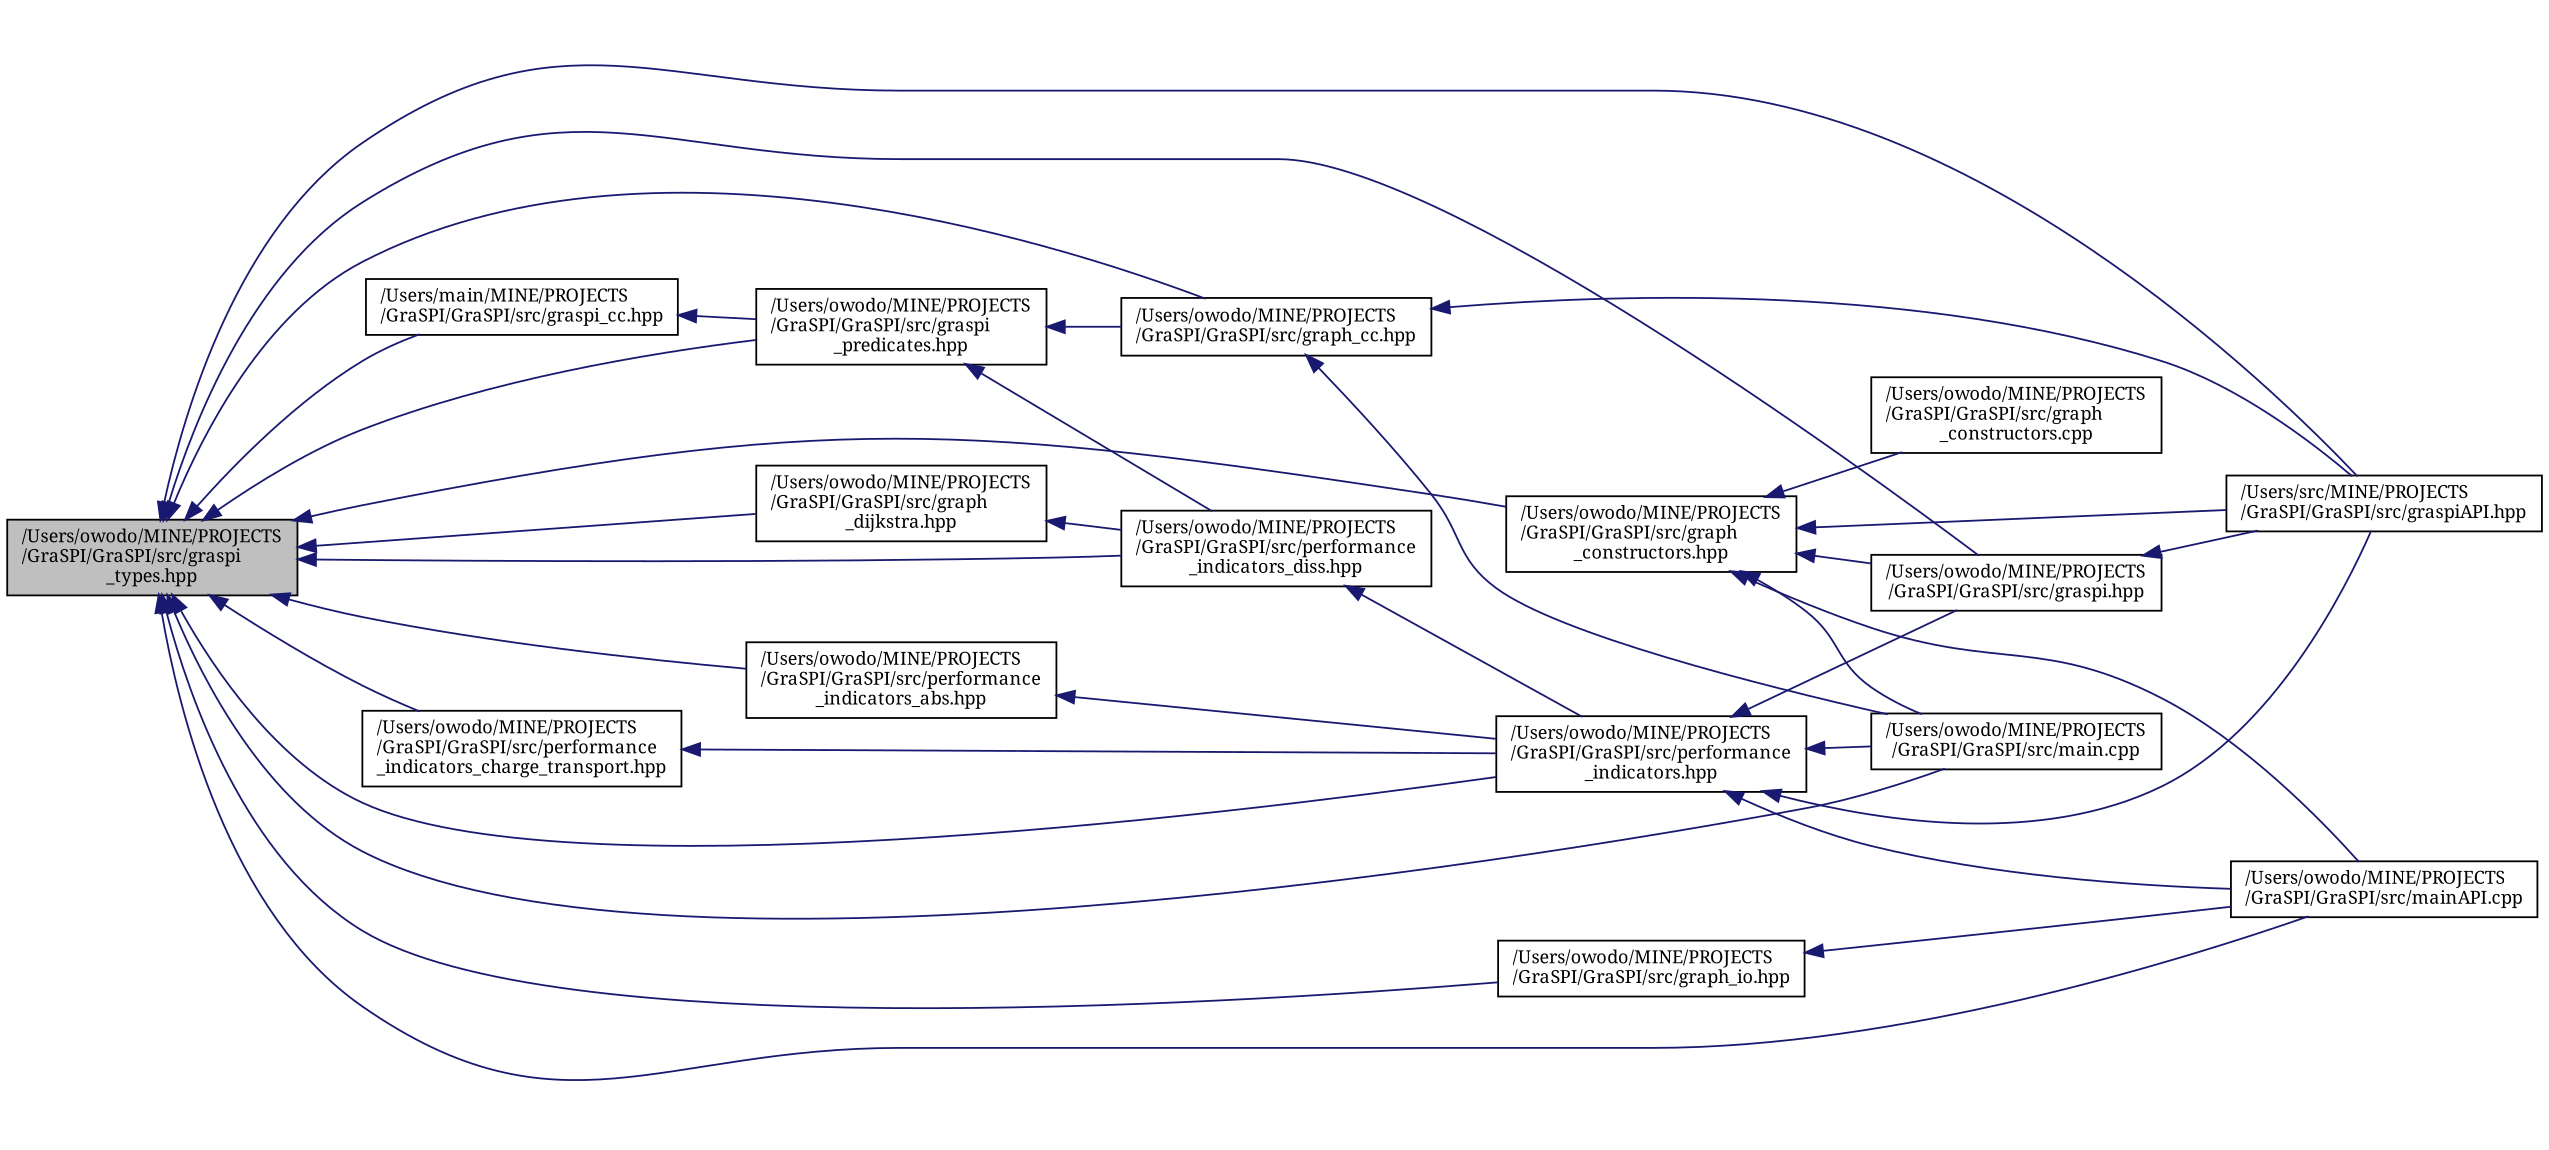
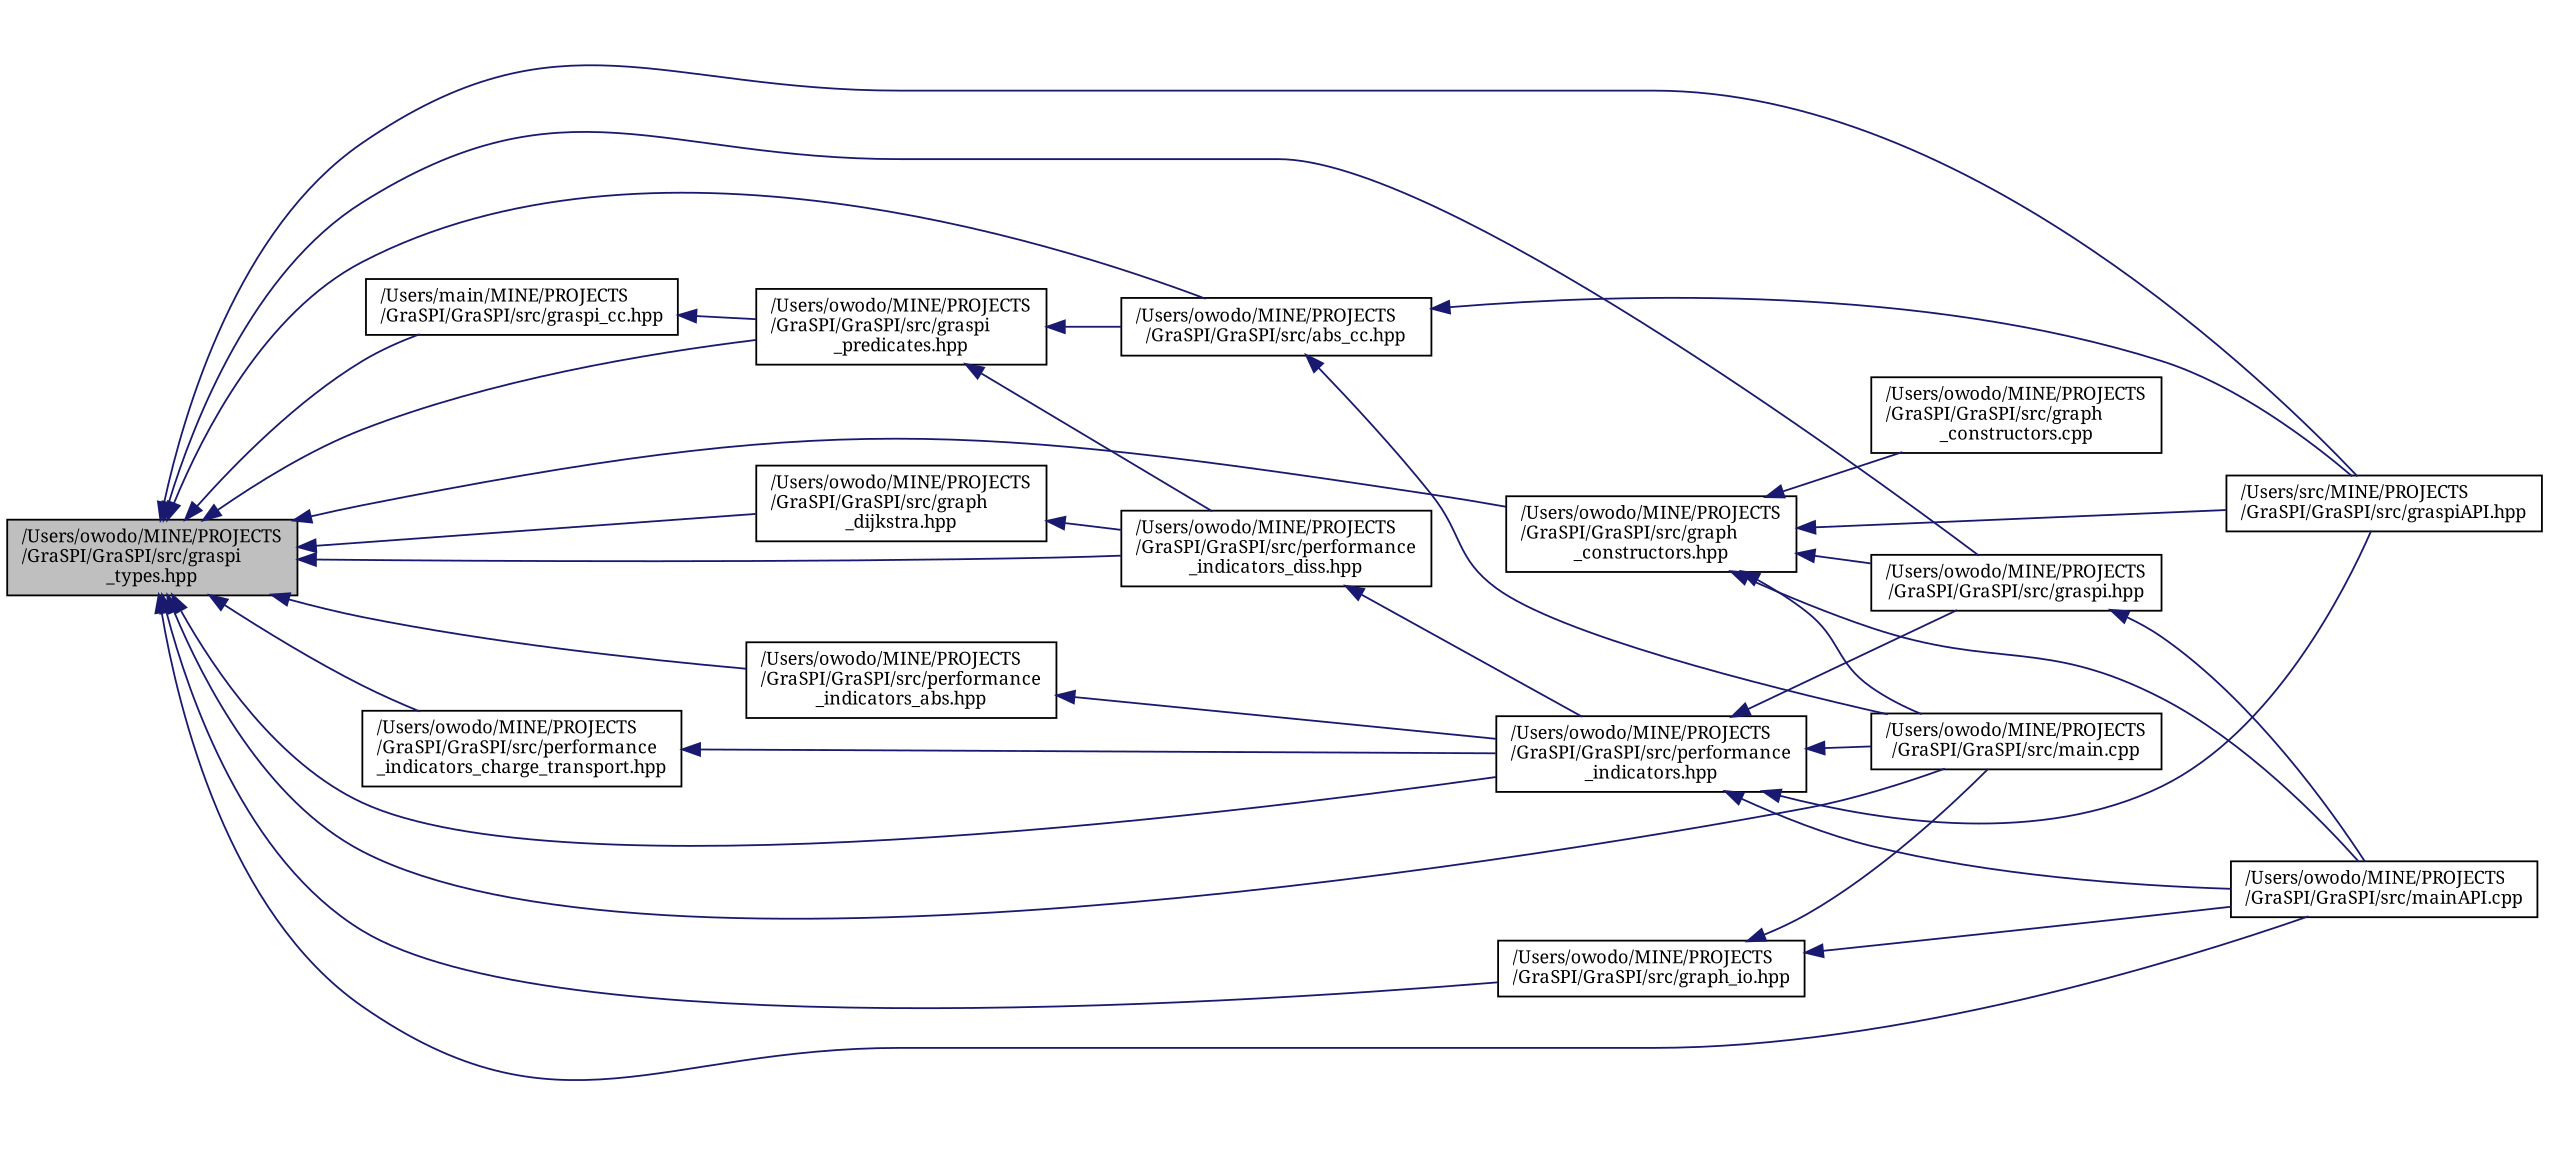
  digraph {
    fontname="Noto Serif"
    rankdir=LR
    node [color=black fillcolor=white fontname="Noto Serif" fontsize=10 shape=record style=filled]
    edge [color=midnightblue dir=back fontname="Noto Serif" fontsize=10 labelfontname=Helvetica labelfontsize=10 style=solid]
    n1 [fillcolor=grey75 fontcolor=black height=0.2 label="/Users/owodo/MINE/PROJECTS\l/GraSPI/GraSPI/src/graspi\l_types.hpp" width=0.4]
-   n2 [height=0.2 label="/Users/owodo/MINE/PROJECTS\l/GraSPI/GraSPI/src/graph_cc.hpp" width=0.4]
+   n2 [height=0.2 label="/Users/owodo/MINE/PROJECTS\l/GraSPI/GraSPI/src/abs_cc.hpp" width=0.4]
    n3 [height=0.2 label="/Users/src/MINE/PROJECTS\l/GraSPI/GraSPI/src/graspiAPI.hpp" width=0.4]
    n4 [height=0.2 label="/Users/owodo/MINE/PROJECTS\l/GraSPI/GraSPI/src/main.cpp" width=0.4]
    n5 [height=0.2 label="/Users/owodo/MINE/PROJECTS\l/GraSPI/GraSPI/src/mainAPI.cpp" width=0.4]
    n6 [height=0.2 label="/Users/owodo/MINE/PROJECTS\l/GraSPI/GraSPI/src/graph\l_constructors.hpp" width=0.4]
    n7 [height=0.2 label="/Users/owodo/MINE/PROJECTS\l/GraSPI/GraSPI/src/graspi.hpp" width=0.4]
    n8 [height=0.2 label="/Users/owodo/MINE/PROJECTS\l/GraSPI/GraSPI/src/graph\l_dijkstra.hpp" width=0.4]
    n9 [height=0.2 label="/Users/owodo/MINE/PROJECTS\l/GraSPI/GraSPI/src/performance\l_indicators_diss.hpp" width=0.4]
    n10 [height=0.2 label="/Users/owodo/MINE/PROJECTS\l/GraSPI/GraSPI/src/performance\l_indicators.hpp" width=0.4]
    n11 [height=0.2 label="/Users/owodo/MINE/PROJECTS\l/GraSPI/GraSPI/src/graph_io.hpp" width=0.4]
    n12 [height=0.2 label="/Users/main/MINE/PROJECTS\l/GraSPI/GraSPI/src/graspi_cc.hpp" width=0.4]
    n13 [height=0.2 label="/Users/owodo/MINE/PROJECTS\l/GraSPI/GraSPI/src/graspi\l_predicates.hpp" width=0.4]
    n14 [height=0.2 label="/Users/owodo/MINE/PROJECTS\l/GraSPI/GraSPI/src/performance\l_indicators_abs.hpp" width=0.4]
    n15 [height=0.2 label="/Users/owodo/MINE/PROJECTS\l/GraSPI/GraSPI/src/performance\l_indicators_charge_transport.hpp" width=0.4]
    n16 [height=0.2 label="/Users/owodo/MINE/PROJECTS\l/GraSPI/GraSPI/src/graph\l_constructors.cpp" width=0.4]
    n1 -> n2
    n1 -> n3
    n1 -> n4
    n1 -> n5
    n1 -> n6
    n1 -> n7
    n1 -> n8
    n1 -> n9
    n1 -> n10
    n1 -> n11
    n1 -> n12
    n1 -> n13
    n1 -> n14
    n1 -> n15
    n2 -> n3
    n2 -> n4
    n6 -> n3
    n6 -> n4
    n6 -> n5
    n6 -> n7
    n6 -> n16
-   n7 -> n3
+   n7 -> n5
    n8 -> n9
    n9 -> n10
    n10 -> n3
    n10 -> n4
    n10 -> n5
    n10 -> n7
+   n11 -> n4
    n11 -> n5
    n12 -> n13
    n13 -> n2
    n13 -> n9
    n14 -> n10
    n15 -> n10
  }
